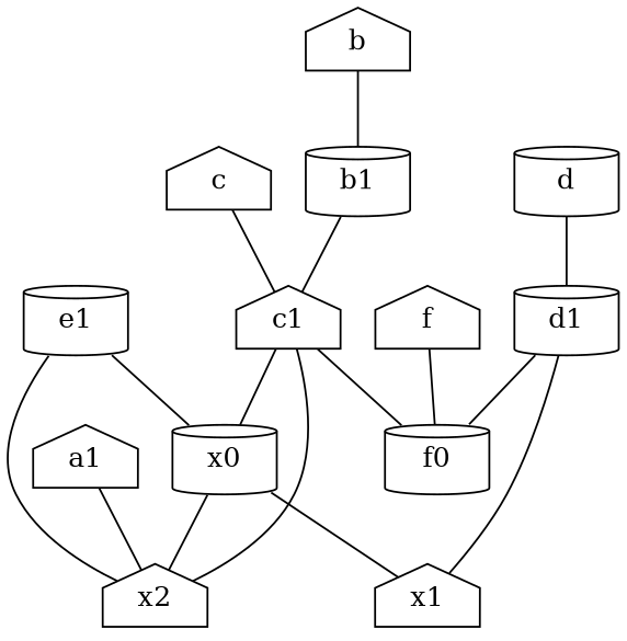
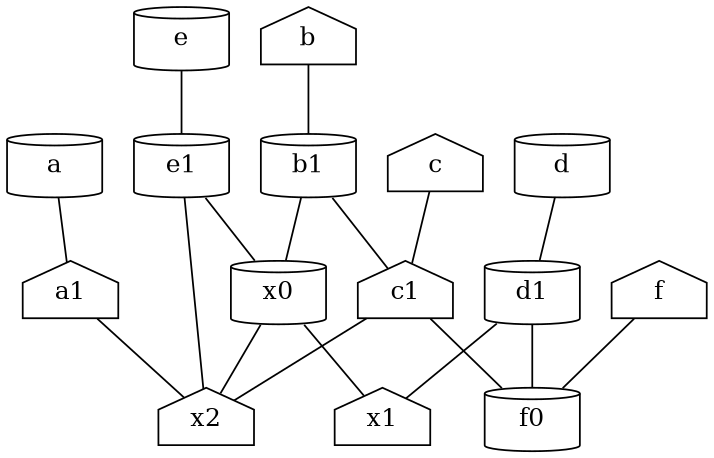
  graph {
    fontname="DejaVu Serif"
    node [fontname="DejaVu Serif" labelfontsize=50 shape=cylinder]
    edge [fontname="DejaVu Serif"]
    b1
    x0
    c1 [shape=house]
    x2 [shape=house]
    x1 [shape=house]
    n6 [label=f0]
    b [shape=house]
    f [shape=house]
+   e
    e1
    d1
    a1 [shape=house]
+   a
    c [shape=house]
    d
-   c1 -- x0
+   b1 -- x0
    b1 -- c1
    x0 -- x2
    x0 -- x1
    c1 -- x2
    c1 -- n6
    b -- b1
    f -- n6
+   e -- e1
    e1 -- x0
    e1 -- x2
    d1 -- x1
    d1 -- n6
    a1 -- x2
+   a -- a1
    c -- c1
    d -- d1
  }
